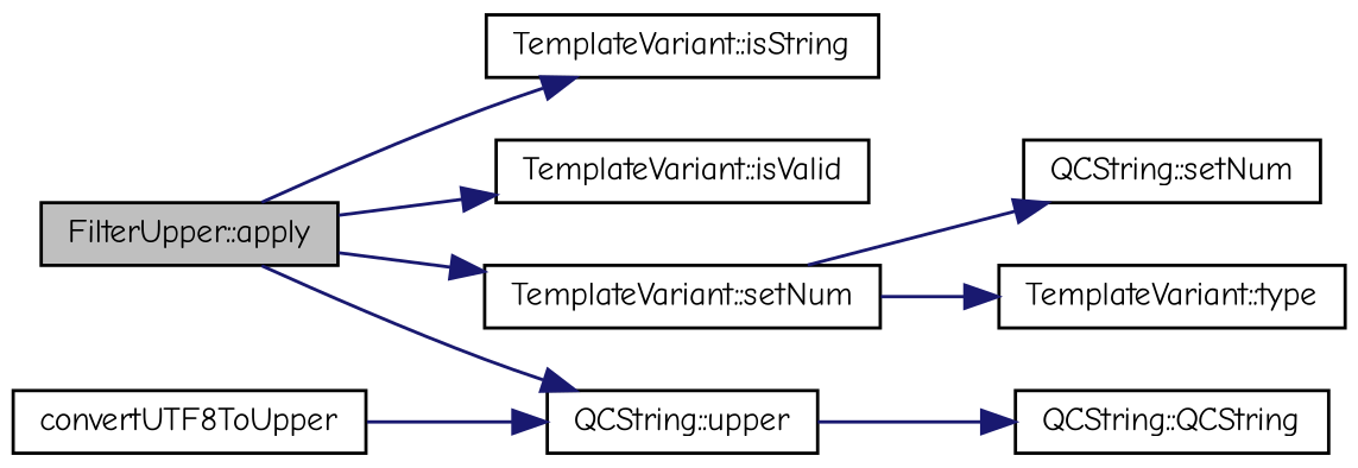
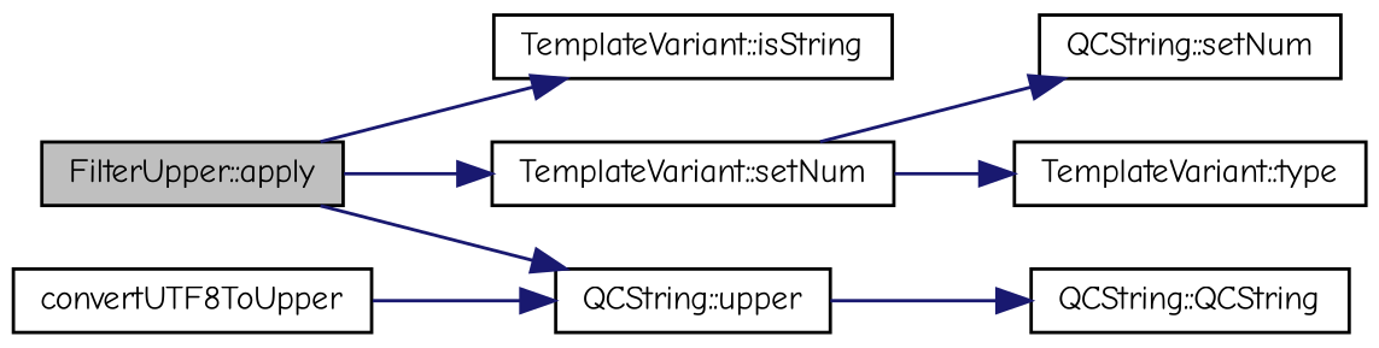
  digraph {
    fontname="Comic Neue"
    rankdir=LR
    node [color=black fillcolor=white fontname="Comic Neue" fontsize=10 shape=record style=filled]
    edge [color=midnightblue fontname="Comic Neue" fontsize=10 labelfontname=Helvetica labelfontsize=10 style=solid]
    n1 [fillcolor=grey75 fontcolor=black height=0.2 label="FilterUpper::apply" width=0.4]
    n2 [height=0.2 label="TemplateVariant::isString" width=0.4]
-   n3 [height=0.2 label="TemplateVariant::isValid" width=0.4]
    n4 [height=0.2 label="TemplateVariant::setNum" width=0.4]
    n5 [height=0.2 label="QCString::upper" width=0.4]
    n6 [height=0.2 label="QCString::setNum" width=0.4]
    n7 [height=0.2 label="TemplateVariant::type" width=0.4]
    n8 [height=0.2 label="QCString::QCString" width=0.4]
    n9 [height=0.2 label=convertUTF8ToUpper width=0.4]
    n1 -> n2
-   n1 -> n3
    n1 -> n4
    n1 -> n5
    n4 -> n6
    n4 -> n7
    n5 -> n8
    n9 -> n5
  }
